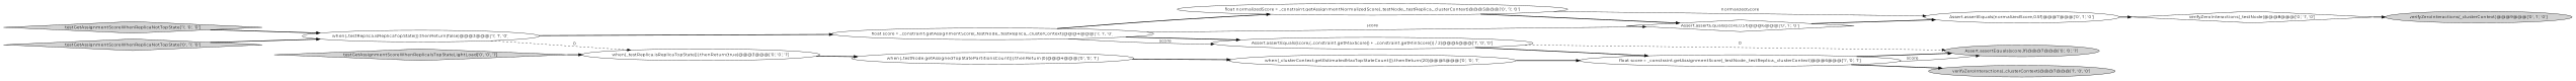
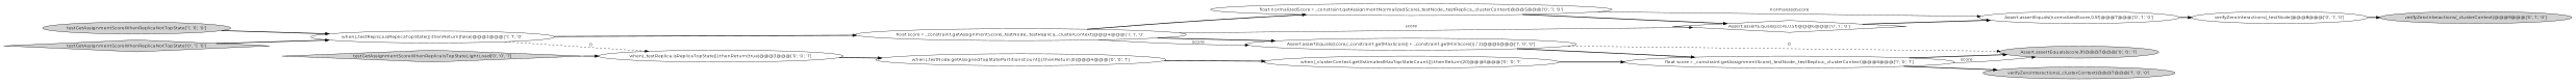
  digraph {
    fontname=Montserrat
    rankdir=LR
    node [fillcolor=white fontname=Montserrat shape=ellipse style=filled]
    edge [fontname=Montserrat style=bold]
    n1 [label="Assert.assertEquals(score,(_constraint.getMaxScore() + _constraint.getMinScore()) / 2)@@@5@@@['1', '0', '0']"]
    n2 [label="float score = _constraint.getAssignmentScore(_testNode,_testReplica,_clusterContext)@@@6@@@['1', '0', '1']"]
    n3 [fillcolor=lightgray label="Assert.assertEquals(score,1f)@@@7@@@['0', '0', '1']"]
    n4 [fillcolor=lightgray label="verifyZeroInteractions(_clusterContext)@@@7@@@['1', '0', '0']"]
-   n5 [fillcolor=lightgray label="testGetAssignmentScoreWhenReplicaNotTopState['1', '0', '0']" shape=diamond]
+   n5 [fillcolor=lightgray label="testGetAssignmentScoreWhenReplicaNotTopState['1', '0', '0']"]
    n6 [label="when(_testReplica.isReplicaTopState()).thenReturn(false)@@@3@@@['1', '1', '0']"]
    n7 [label="when(_testReplica.isReplicaTopState()).thenReturn(true)@@@3@@@['0', '0', '1']"]
    n8 [label="float score = _constraint.getAssignmentScore(_testNode,_testReplica,_clusterContext)@@@4@@@['1', '1', '0']"]
    n9 [label="when(_testNode.getAssignedTopStatePartitionsCount()).thenReturn(0)@@@4@@@['0', '0', '1']"]
    n10 [label="when(_clusterContext.getEstimatedMaxTopStateCount()).thenReturn(20)@@@5@@@['0', '0', '1']"]
    n11 [fillcolor=lightgray label="testGetAssignmentScoreWhenReplicaNotTopState['0', '1', '0']" shape=diamond]
    n12 [label="Assert.assertEquals(score,0.5f)@@@6@@@['0', '1', '0']" shape=diamond]
    n13 [label="Assert.assertEquals(normalizedScore,0.5f)@@@7@@@['0', '1', '0']"]
-   n14 [label="verifyZeroInteractions(_testNode)@@@8@@@['0', '1', '0']" shape=diamond]
+   n14 [label="verifyZeroInteractions(_testNode)@@@8@@@['0', '1', '0']"]
    n15 [fillcolor=lightgray label="testGetAssignmentScoreWhenReplicaIsTopStateLightLoad['0', '0', '1']" shape=diamond]
    n16 [label="float normalizedScore = _constraint.getAssignmentNormalizedScore(_testNode,_testReplica,_clusterContext)@@@5@@@['0', '1', '0']"]
    n17 [fillcolor=lightgray label="verifyZeroInteractions(_clusterContext)@@@9@@@['0', '1', '0']"]
    n1 -> n2
    n1 -> n3 [label=0 style=dashed]
    n2 -> n3
    n2 -> n3 [label=score style=solid]
    n2 -> n4
    n5 -> n6
    n6 -> n7 [label=0 style=dashed]
    n6 -> n8
    n7 -> n9
    n8 -> n1 [label=score style=solid]
    n8 -> n1
    n8 -> n12 [label=score style=solid]
    n8 -> n16
    n9 -> n10
    n10 -> n2
    n11 -> n6
    n12 -> n13
    n13 -> n14
    n14 -> n17
    n15 -> n7
    n16 -> n12
    n16 -> n13 [label=normalizedScore style=solid]
  }
